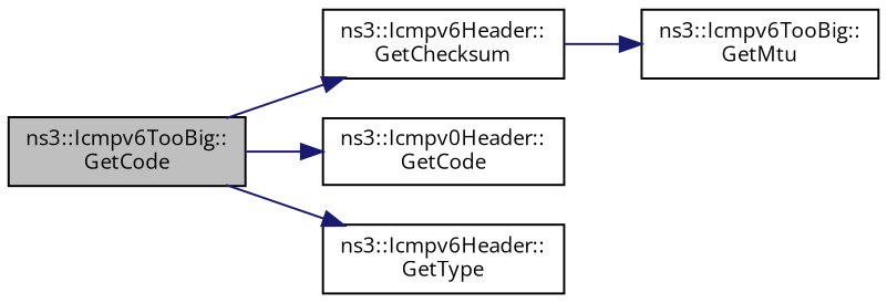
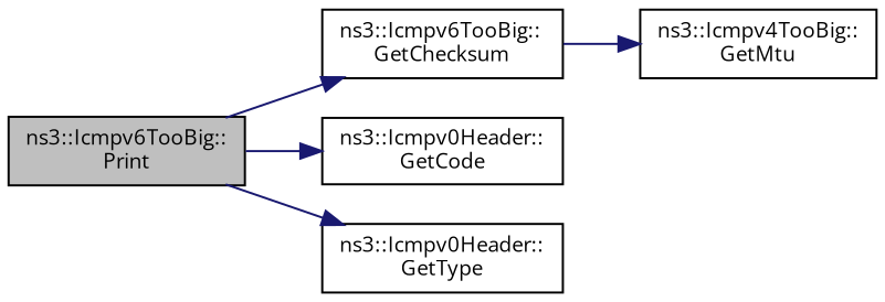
  digraph {
    fontname="Open Sans"
    rankdir=LR
    node [color=black fillcolor=white fontname="Open Sans" fontsize=10 shape=record style=filled]
    edge [color=midnightblue fontname="Open Sans" fontsize=10 labelfontname=Helvetica labelfontsize=10 style=solid]
-   n1 [fillcolor=grey75 fontcolor=black height=0.2 label="ns3::Icmpv6TooBig::\lGetCode" width=0.4]
-   n2 [height=0.2 label="ns3::Icmpv6Header::\lGetChecksum" width=0.4]
+   n1 [fillcolor=grey75 fontcolor=black height=0.2 label="ns3::Icmpv6TooBig::\lPrint" width=0.4]
+   n2 [height=0.2 label="ns3::Icmpv6TooBig::\lGetChecksum" width=0.4]
    n3 [height=0.2 label="ns3::Icmpv0Header::\lGetCode" width=0.4]
-   n4 [height=0.2 label="ns3::Icmpv6Header::\lGetType" width=0.4]
-   n5 [height=0.2 label="ns3::Icmpv6TooBig::\lGetMtu" width=0.4]
+   n4 [height=0.2 label="ns3::Icmpv0Header::\lGetType" width=0.4]
+   n5 [height=0.2 label="ns3::Icmpv4TooBig::\lGetMtu" width=0.4]
    n1 -> n2
    n1 -> n3
    n1 -> n4
    n2 -> n5
  }
